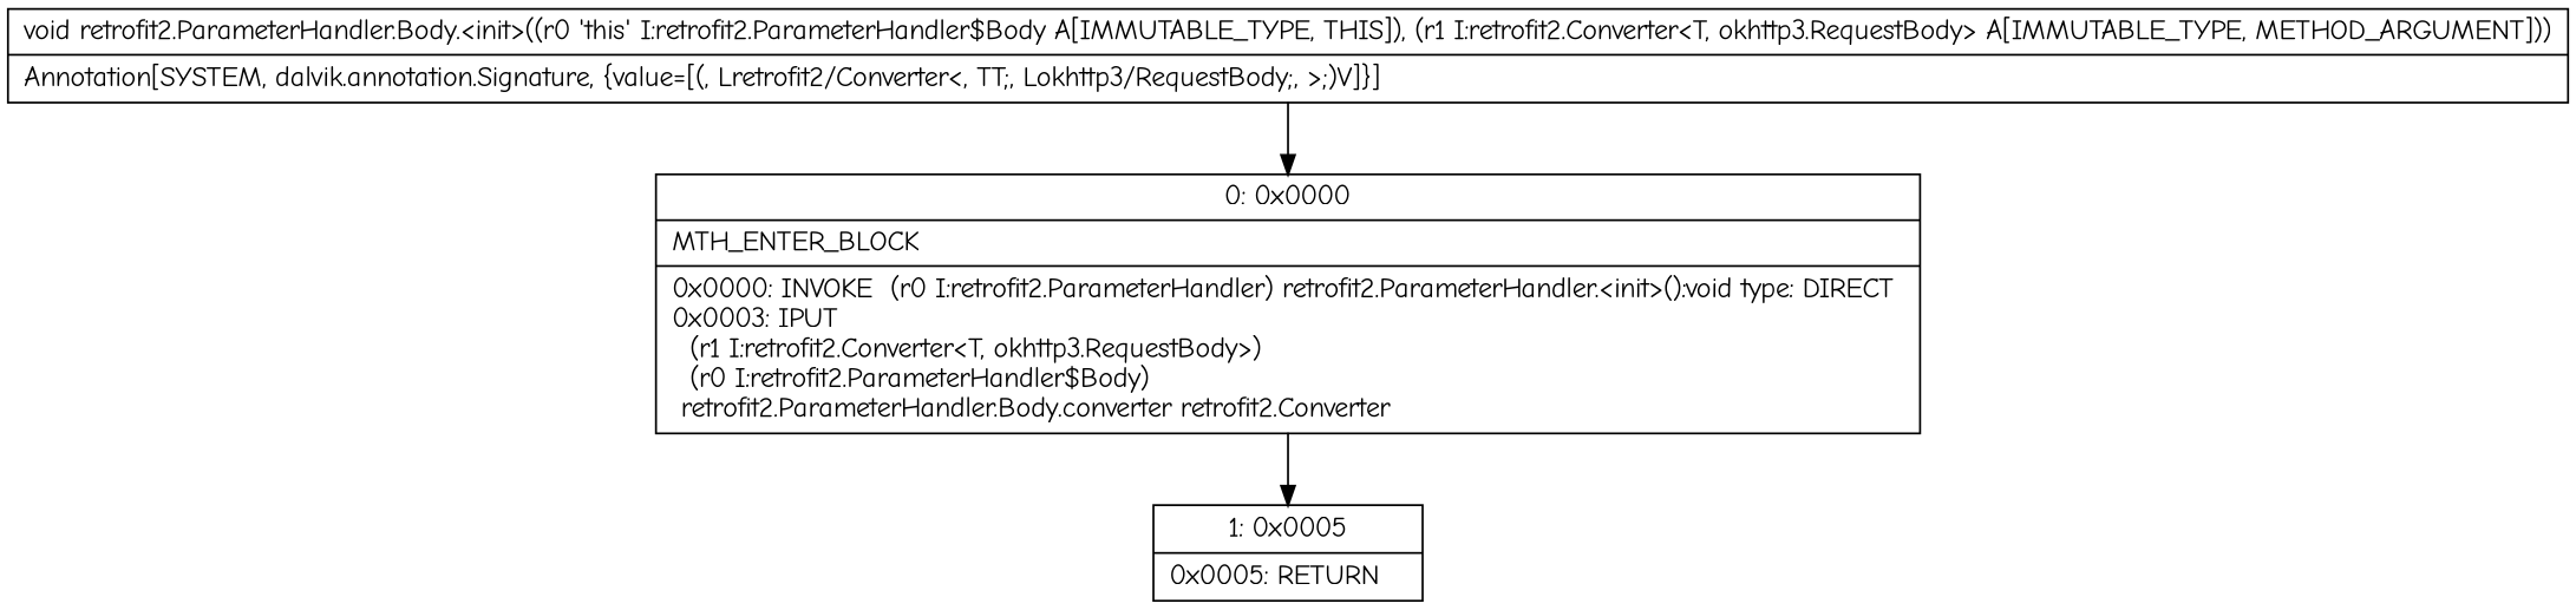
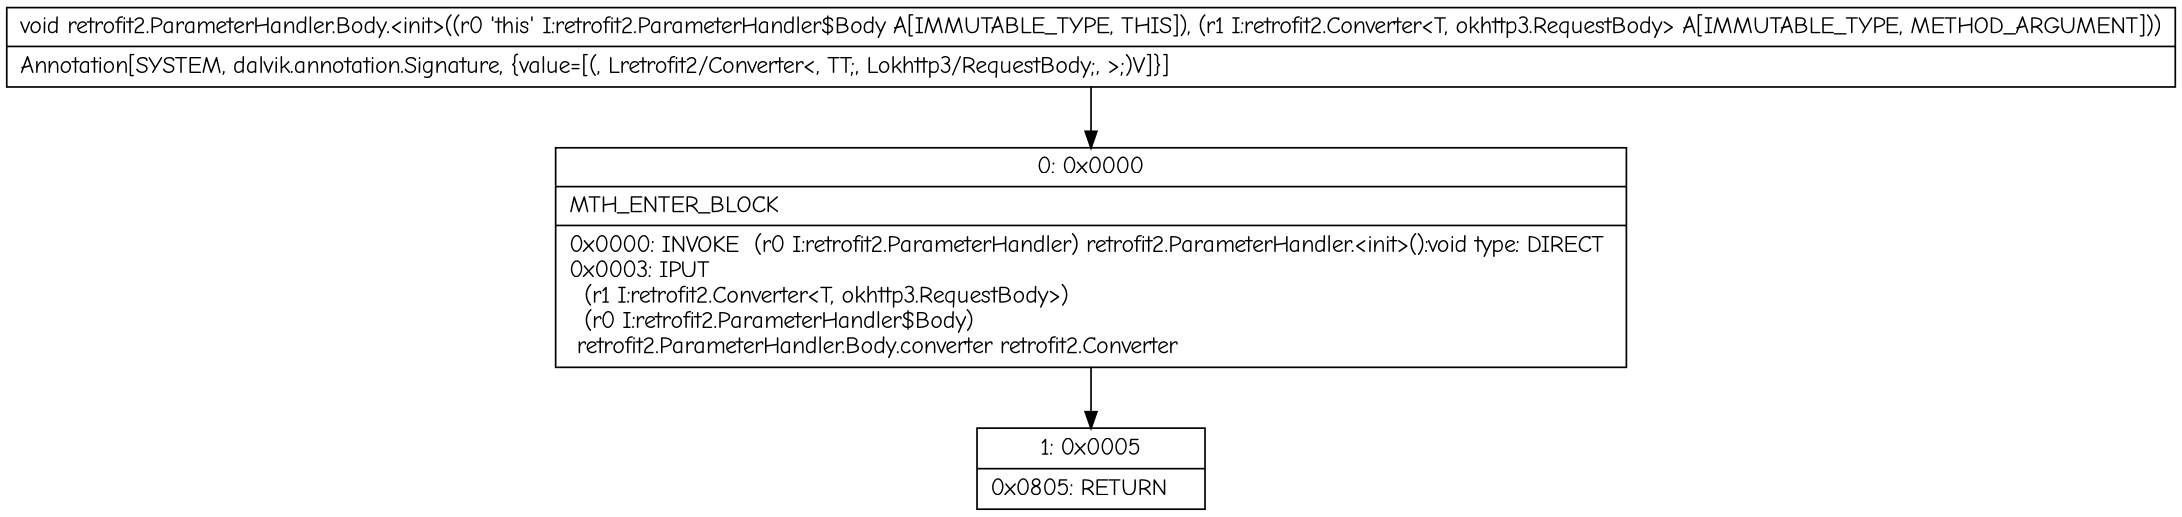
  digraph {
    fontname="Comic Neue"
    node [shape=record fontname="Comic Neue"]
    edge [fontname="Comic Neue"]
    n1 [label="{0\:\ 0x0000|MTH_ENTER_BLOCK\l|0x0000: INVOKE  (r0 I:retrofit2.ParameterHandler) retrofit2.ParameterHandler.\<init\>():void type: DIRECT \l0x0003: IPUT  \l  (r1 I:retrofit2.Converter\<T, okhttp3.RequestBody\>)\l  (r0 I:retrofit2.ParameterHandler$Body)\l retrofit2.ParameterHandler.Body.converter retrofit2.Converter \l}"]
-   n2 [label="{1\:\ 0x0005|0x0005: RETURN   \l}"]
+   n2 [label="{1\:\ 0x0005|0x0805: RETURN   \l}"]
    n3 [label="{void retrofit2.ParameterHandler.Body.\<init\>((r0 'this' I:retrofit2.ParameterHandler$Body A[IMMUTABLE_TYPE, THIS]), (r1 I:retrofit2.Converter\<T, okhttp3.RequestBody\> A[IMMUTABLE_TYPE, METHOD_ARGUMENT]))  | Annotation[SYSTEM, dalvik.annotation.Signature, \{value=[(, Lretrofit2\/Converter\<, TT;, Lokhttp3\/RequestBody;, \>;)V]\}]\l}"]
    n1 -> n2
    n3 -> n1
  }
